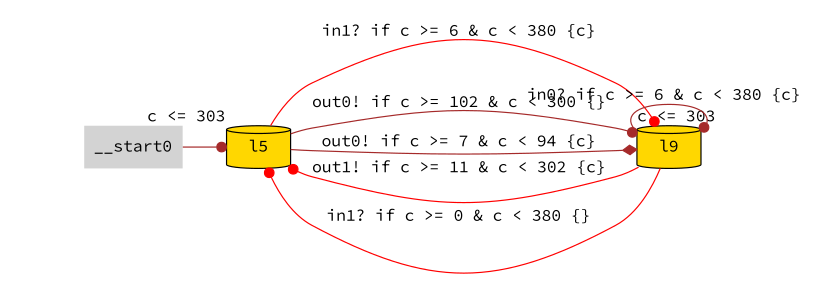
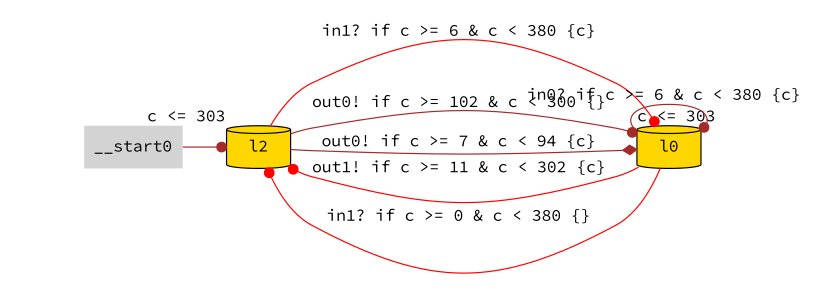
  digraph {
    fontname="Source Code Pro"
    rankdir=LR
    node [fillcolor=gold fontname="Source Code Pro" shape=cylinder style=filled margin=0 xlabel="c <= 303"]
    edge [arrowhead=dot color=brown fontname="Source Code Pro"]
    __start0 [fillcolor=lightgrey shape=none margin="" xlabel=""]
-   n2 [label=l5]
-   n3 [label=l9]
+   n2 [label=l2]
+   n3 [label=l0]
    __start0 -> n2
    n2 -> n3 [color=red label="in1? if c >= 6 & c < 380 {c} "]
    n2 -> n3 [label="out0! if c >= 102 & c < 300 {} "]
    n2 -> n3 [arrowhead=diamond label="out0! if c >= 7 & c < 94 {c} "]
    n3 -> n2 [color=red label="out1! if c >= 11 & c < 302 {c} "]
    n3 -> n2 [color=red label="in1? if c >= 0 & c < 380 {} "]
    n3 -> n3 [label="in0? if c >= 6 & c < 380 {c} "]
  }
